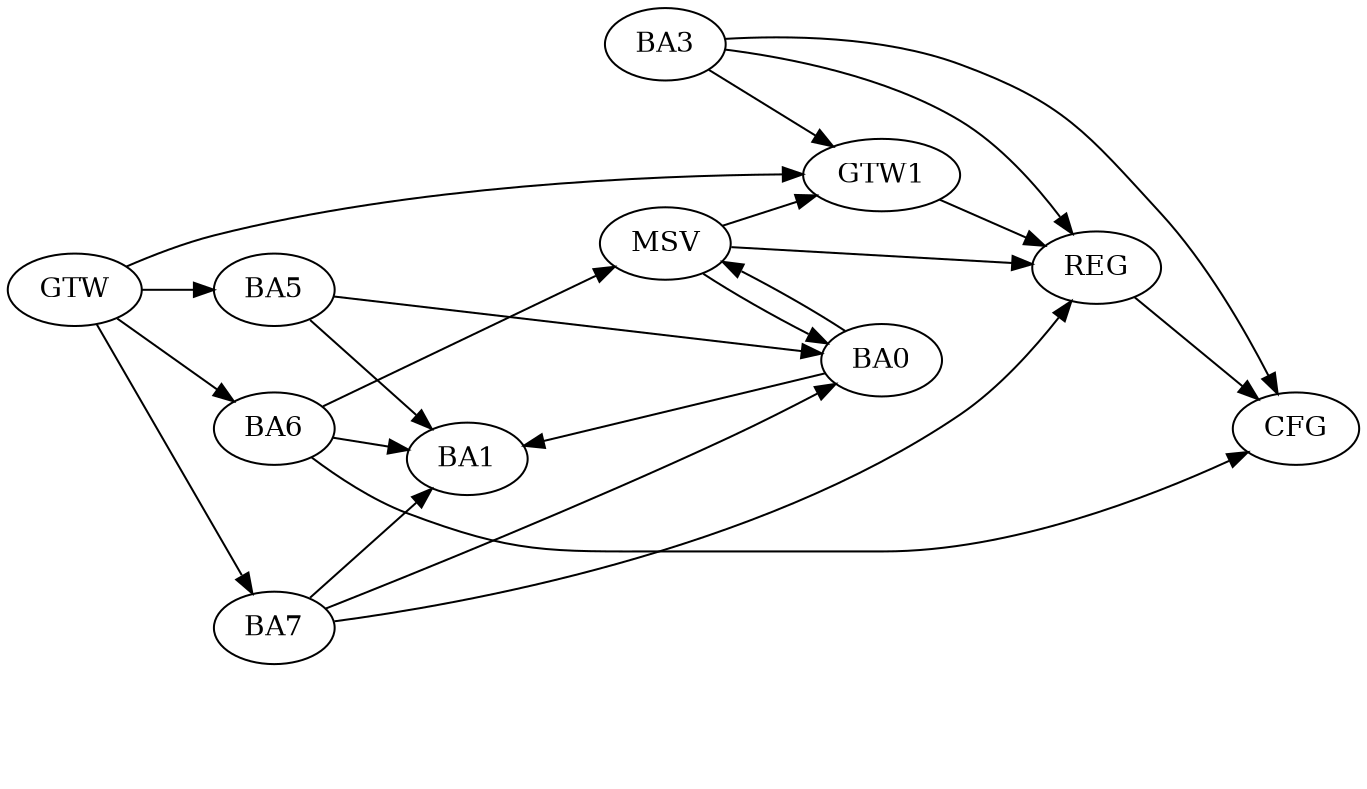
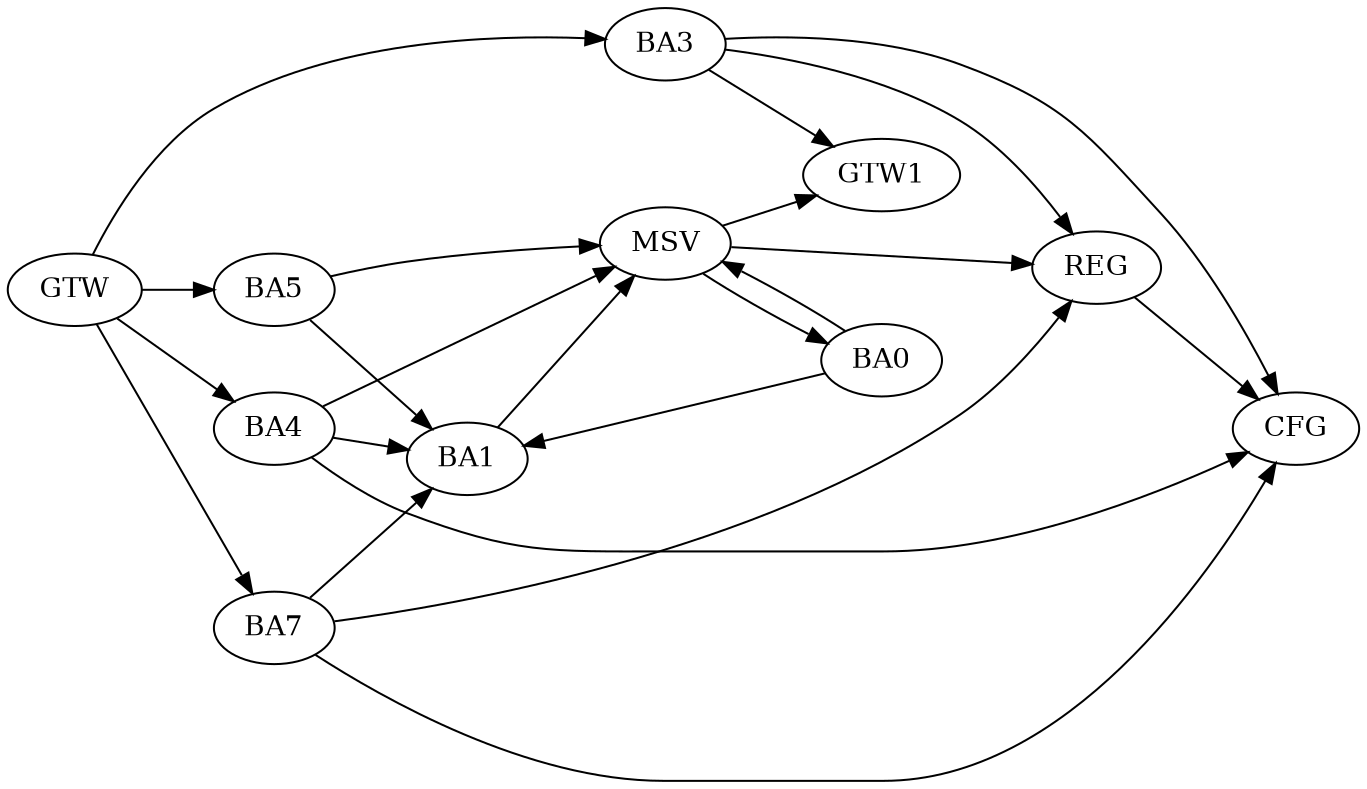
  strict digraph {
    rankdir=LR
    n1 [label=BA1]
    n2 [label=MSV]
    n3 [label=BA0]
    n4 [label=REG]
    n5 [label=GTW1]
    n6 [label=BA3]
    n7 [label=CFG]
    n8 [label=BA5]
-   n9 [label=BA6]
+   n9 [label=BA4]
    n10 [label=BA7]
    n11 [label=GTW]
+   n1 -> n2
    n2 -> n3
    n2 -> n4
    n2 -> n5
    n3 -> n1
    n3 -> n2
    n4 -> n7
-   n5 -> n4
    n6 -> n4
    n6 -> n5
    n6 -> n7
    n8 -> n1
-   n8 -> n3
+   n8 -> n2
    n9 -> n1
    n9 -> n2
    n9 -> n7
    n10 -> n1
    n10 -> n4
-   n10 -> n3
-   n11 -> n5
+   n10 -> n7
+   n11 -> n6
    n11 -> n8
    n11 -> n9
    n11 -> n10
  }
